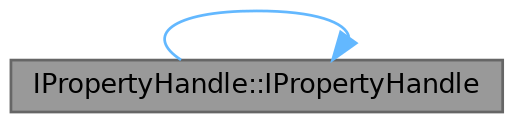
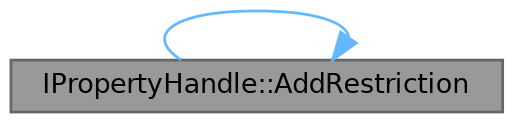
  digraph {
    rankdir=LR
-   n1 [color=gray40 fillcolor=grey60 fontcolor=black fontname=Helvetica fontsize=10 height=0.2 label="IPropertyHandle::IPropertyHandle" shape=box style=filled width=0.4]
+   n1 [color=gray40 fillcolor=grey60 fontcolor=black fontname=Helvetica fontsize=10 height=0.2 label="IPropertyHandle::AddRestriction" shape=box style=filled width=0.4]
    n1 -> n1 [color=steelblue1 fontname=Helvetica fontsize=10 labelfontname=Helvetica labelfontsize=10 style=solid]
  }
